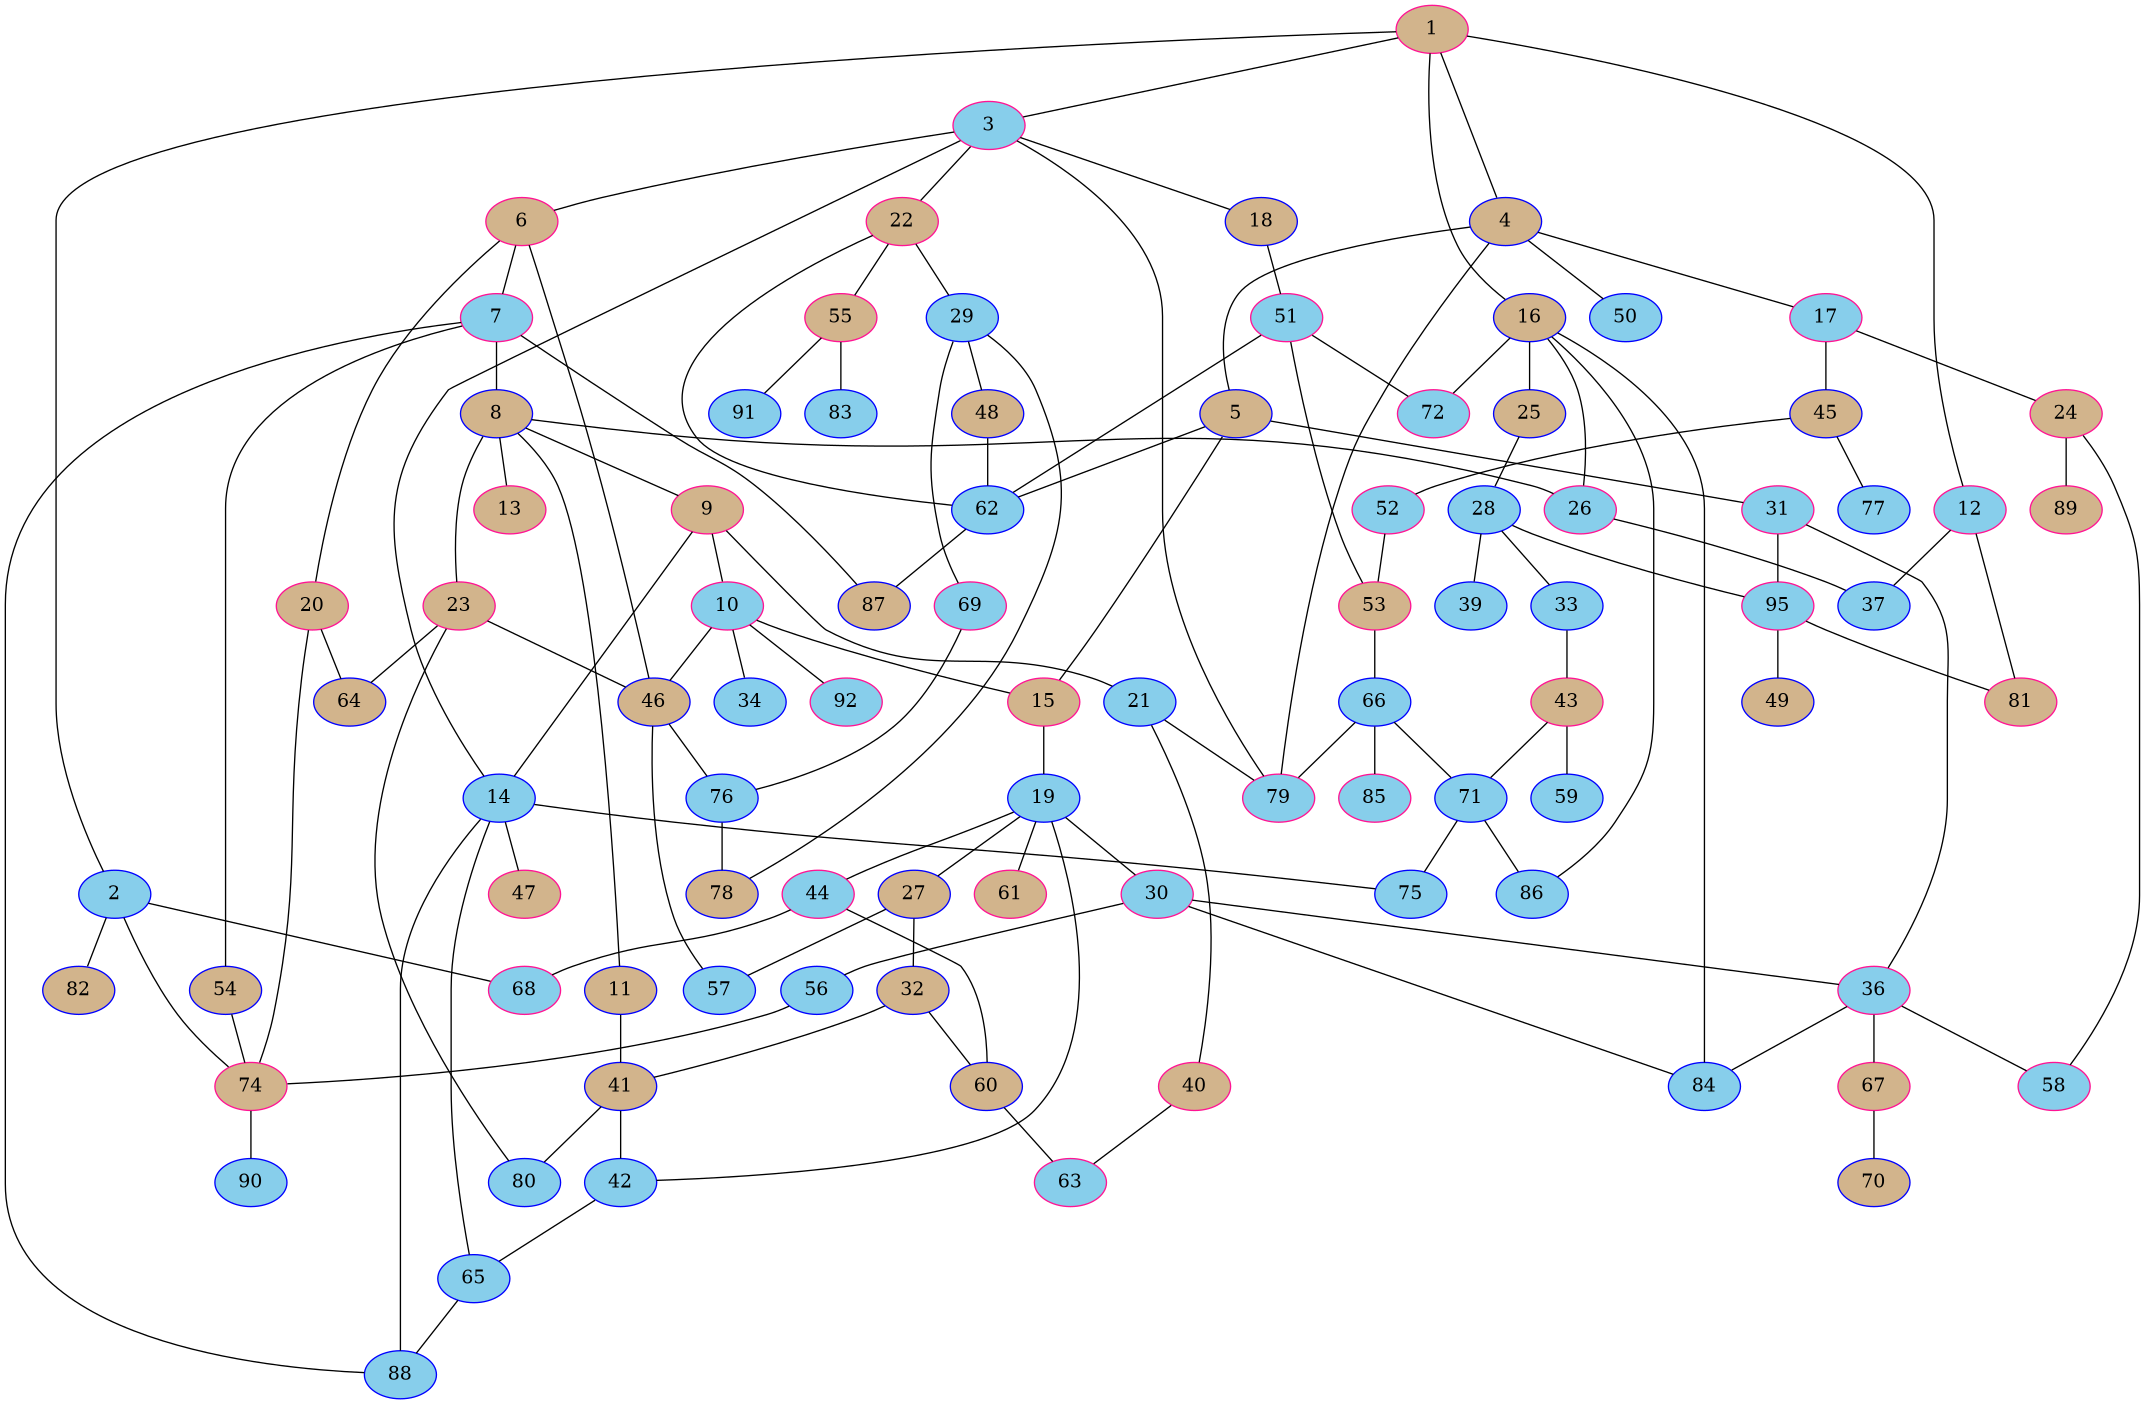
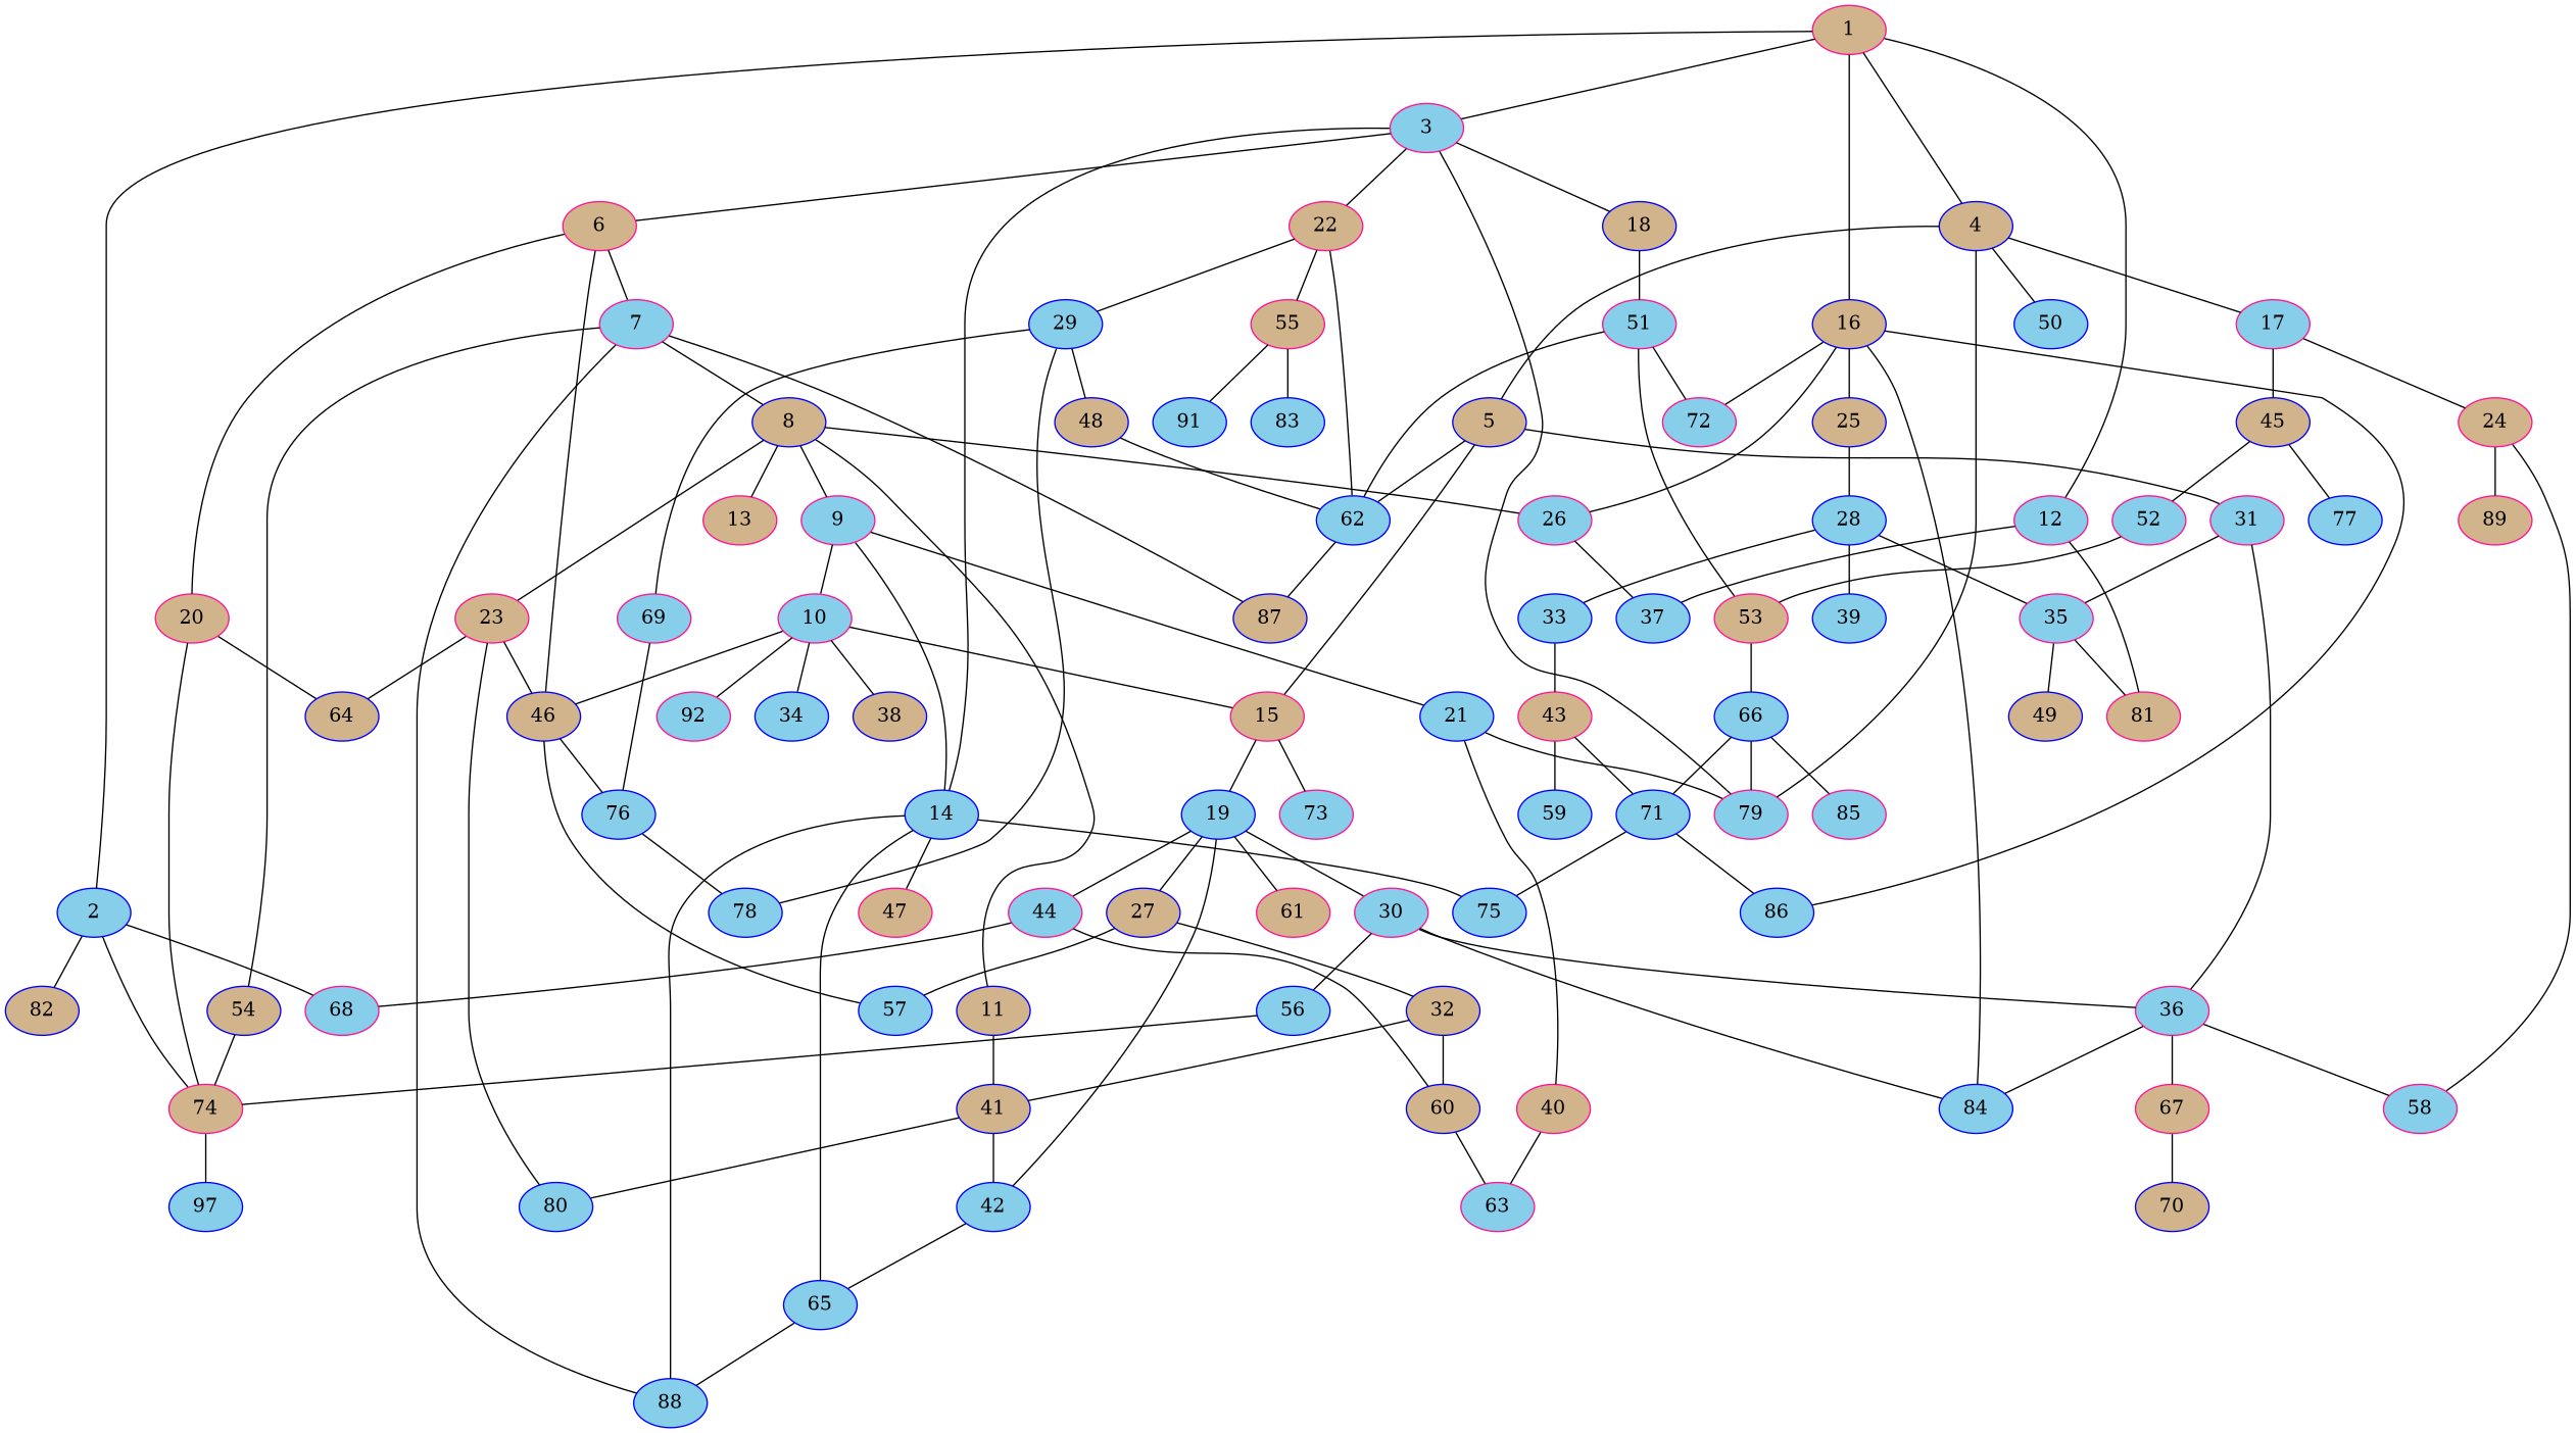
  graph {
    node [color=blue fillcolor=skyblue style=filled]
    1 [color=deeppink fillcolor=tan]
    2
    3 [color=deeppink]
    4 [fillcolor=tan]
    12 [color=deeppink]
    16 [fillcolor=tan]
    68 [color=deeppink]
    74 [color=deeppink fillcolor=tan]
    82 [fillcolor=tan]
    6 [color=deeppink fillcolor=tan]
    14
    18 [fillcolor=tan]
    22 [color=deeppink fillcolor=tan]
    79 [color=deeppink]
    5 [fillcolor=tan]
    17 [color=deeppink]
    50
    37
    81 [color=deeppink fillcolor=tan]
    26 [color=deeppink]
    25 [fillcolor=tan]
    72 [color=deeppink]
    84
    86
-   90
+   90 [label=97]
    7 [color=deeppink]
    20 [color=deeppink fillcolor=tan]
    46 [fillcolor=tan]
    88
    47 [color=deeppink fillcolor=tan]
    65
    75
    51 [color=deeppink]
    62
    29
    55 [color=deeppink fillcolor=tan]
    15 [color=deeppink fillcolor=tan]
    31 [color=deeppink]
    24 [color=deeppink fillcolor=tan]
    45 [fillcolor=tan]
    19
-   35 [color=deeppink label=95]
+   73 [color=deeppink]
+   35 [color=deeppink]
    36 [color=deeppink]
    87 [fillcolor=tan]
    8 [fillcolor=tan]
    54 [fillcolor=tan]
    64 [fillcolor=tan]
    57
    76
-   9 [color=deeppink fillcolor=tan]
+   9 [color=deeppink]
    11 [fillcolor=tan]
    13 [color=deeppink fillcolor=tan]
    23 [color=deeppink fillcolor=tan]
    10 [color=deeppink]
    21
    41 [fillcolor=tan]
    80
    34
+   38 [fillcolor=tan]
    92 [color=deeppink]
    40 [color=deeppink fillcolor=tan]
    42
    32 [fillcolor=tan]
    60 [fillcolor=tan]
    27 [fillcolor=tan]
    30 [color=deeppink]
    44 [color=deeppink]
    61 [color=deeppink fillcolor=tan]
    28
    58 [color=deeppink]
    89 [color=deeppink fillcolor=tan]
    52 [color=deeppink]
    77
    53 [color=deeppink fillcolor=tan]
    56
    63 [color=deeppink]
    48 [fillcolor=tan]
    69 [color=deeppink]
-   78 [fillcolor=tan]
+   78
    83
    91
    33
    39
    43 [color=deeppink fillcolor=tan]
    49 [fillcolor=tan]
    67 [color=deeppink fillcolor=tan]
    59
    71
    70 [fillcolor=tan]
    66
    85 [color=deeppink]
    1 -- 2
    1 -- 3
    1 -- 4
    1 -- 12
    1 -- 16
    2 -- 68
    2 -- 74
    2 -- 82
    3 -- 6
    3 -- 14
    3 -- 18
    3 -- 22
    3 -- 79
    4 -- 79
    4 -- 5
    4 -- 17
    4 -- 50
    12 -- 37
    12 -- 81
    16 -- 26
    16 -- 25
    16 -- 72
    16 -- 84
    16 -- 86
    74 -- 90
    6 -- 7
    6 -- 20
    6 -- 46
    14 -- 88
    14 -- 47
    14 -- 65
    14 -- 75
    18 -- 51
    22 -- 62
    22 -- 29
    22 -- 55
    5 -- 62
    5 -- 15
    5 -- 31
    17 -- 24
    17 -- 45
    26 -- 37
    25 -- 28
    7 -- 88
    7 -- 87
    7 -- 8
    7 -- 54
    20 -- 74
    20 -- 64
    46 -- 57
    46 -- 76
    65 -- 88
    51 -- 72
    51 -- 62
    51 -- 53
    62 -- 87
    29 -- 48
    29 -- 69
    29 -- 78
    55 -- 83
    55 -- 91
    15 -- 19
+   15 -- 73
    31 -- 35
    31 -- 36
    24 -- 58
    24 -- 89
    45 -- 52
    45 -- 77
    19 -- 42
    19 -- 27
    19 -- 30
    19 -- 44
    19 -- 61
    35 -- 81
    35 -- 49
    36 -- 84
    36 -- 58
    36 -- 67
    8 -- 26
    8 -- 9
    8 -- 11
    8 -- 13
    8 -- 23
    54 -- 74
    76 -- 78
    9 -- 14
    9 -- 10
    9 -- 21
    11 -- 41
    23 -- 46
    23 -- 64
    23 -- 80
    10 -- 46
    10 -- 15
    10 -- 34
+   10 -- 38
    10 -- 92
    21 -- 79
    21 -- 40
    41 -- 80
    41 -- 42
    40 -- 63
    42 -- 65
    32 -- 41
    32 -- 60
    60 -- 63
    27 -- 57
    27 -- 32
    30 -- 84
    30 -- 36
    30 -- 56
    44 -- 68
    44 -- 60
    28 -- 35
    28 -- 33
    28 -- 39
    52 -- 53
    53 -- 66
    56 -- 74
    48 -- 62
    69 -- 76
    33 -- 43
    43 -- 59
    43 -- 71
    67 -- 70
    71 -- 86
    71 -- 75
    66 -- 79
    66 -- 71
    66 -- 85
  }
